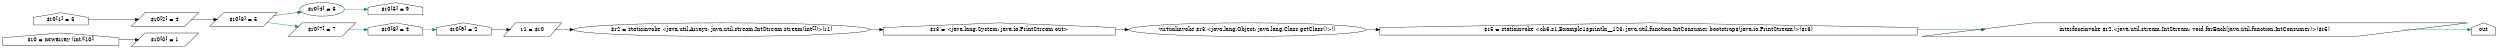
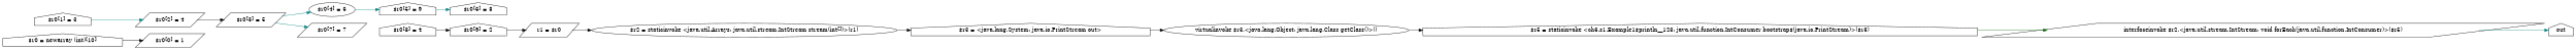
  digraph {
    rankdir=LR
    node [shape=house]
    edge [color=black]
    "$r0[0] = 1" [shape=parallelogram]
    "$r0 = newarray (int)[10]"
    "$r0[2] = 4" [shape=parallelogram]
    "$r0[1] = 3"
    "$r0[3] = 5" [shape=parallelogram]
    "$r0[4] = 6" [shape=ellipse]
    "$r0[7] = 7" [shape=parallelogram]
    "$r0[5] = 9"
+   "$r0[6] = 8"
    "$r0[8] = 4"
    "$r0[9] = 2"
    "r1 = $r0" [shape=parallelogram]
    "$r2 = staticinvoke <java.util.Arrays: java.util.stream.IntStream stream(int[])>(r1)" [shape=ellipse]
    "$r3 = <java.lang.System: java.io.PrintStream out>"
    "virtualinvoke $r3.<java.lang.Object: java.lang.Class getClass()>()" [shape=ellipse]
    "$r5 = staticinvoke <ch6.s1.Example1$println__123: java.util.function.IntConsumer bootstrap$(java.io.PrintStream)>($r3)"
    "interfaceinvoke $r2.<java.util.stream.IntStream: void forEach(java.util.function.IntConsumer)>($r5)" [shape=parallelogram]
    n18 [label=out]
    "$r0 = newarray (int)[10]" -> "$r0[0] = 1"
    "$r0[2] = 4" -> "$r0[3] = 5"
-   "$r0[1] = 3" -> "$r0[2] = 4"
-   "$r0[3] = 5" -> "$r0[4] = 6" [color=darkgreen]
+   "$r0[1] = 3" -> "$r0[2] = 4" [color=teal]
+   "$r0[3] = 5" -> "$r0[4] = 6" [color=teal]
    "$r0[3] = 5" -> "$r0[7] = 7" [color=teal]
    "$r0[4] = 6" -> "$r0[5] = 9" [color=teal]
-   "$r0[7] = 7" -> "$r0[8] = 4" [color=teal]
-   "$r0[8] = 4" -> "$r0[9] = 2" [color=teal]
+   "$r0[5] = 9" -> "$r0[6] = 8" [color=teal]
+   "$r0[8] = 4" -> "$r0[9] = 2"
    "$r0[9] = 2" -> "r1 = $r0"
    "r1 = $r0" -> "$r2 = staticinvoke <java.util.Arrays: java.util.stream.IntStream stream(int[])>(r1)"
    "$r2 = staticinvoke <java.util.Arrays: java.util.stream.IntStream stream(int[])>(r1)" -> "$r3 = <java.lang.System: java.io.PrintStream out>"
    "$r3 = <java.lang.System: java.io.PrintStream out>" -> "virtualinvoke $r3.<java.lang.Object: java.lang.Class getClass()>()"
    "virtualinvoke $r3.<java.lang.Object: java.lang.Class getClass()>()" -> "$r5 = staticinvoke <ch6.s1.Example1$println__123: java.util.function.IntConsumer bootstrap$(java.io.PrintStream)>($r3)"
    "$r5 = staticinvoke <ch6.s1.Example1$println__123: java.util.function.IntConsumer bootstrap$(java.io.PrintStream)>($r3)" -> "interfaceinvoke $r2.<java.util.stream.IntStream: void forEach(java.util.function.IntConsumer)>($r5)" [color=darkgreen]
    "interfaceinvoke $r2.<java.util.stream.IntStream: void forEach(java.util.function.IntConsumer)>($r5)" -> n18 [color=teal]
  }
